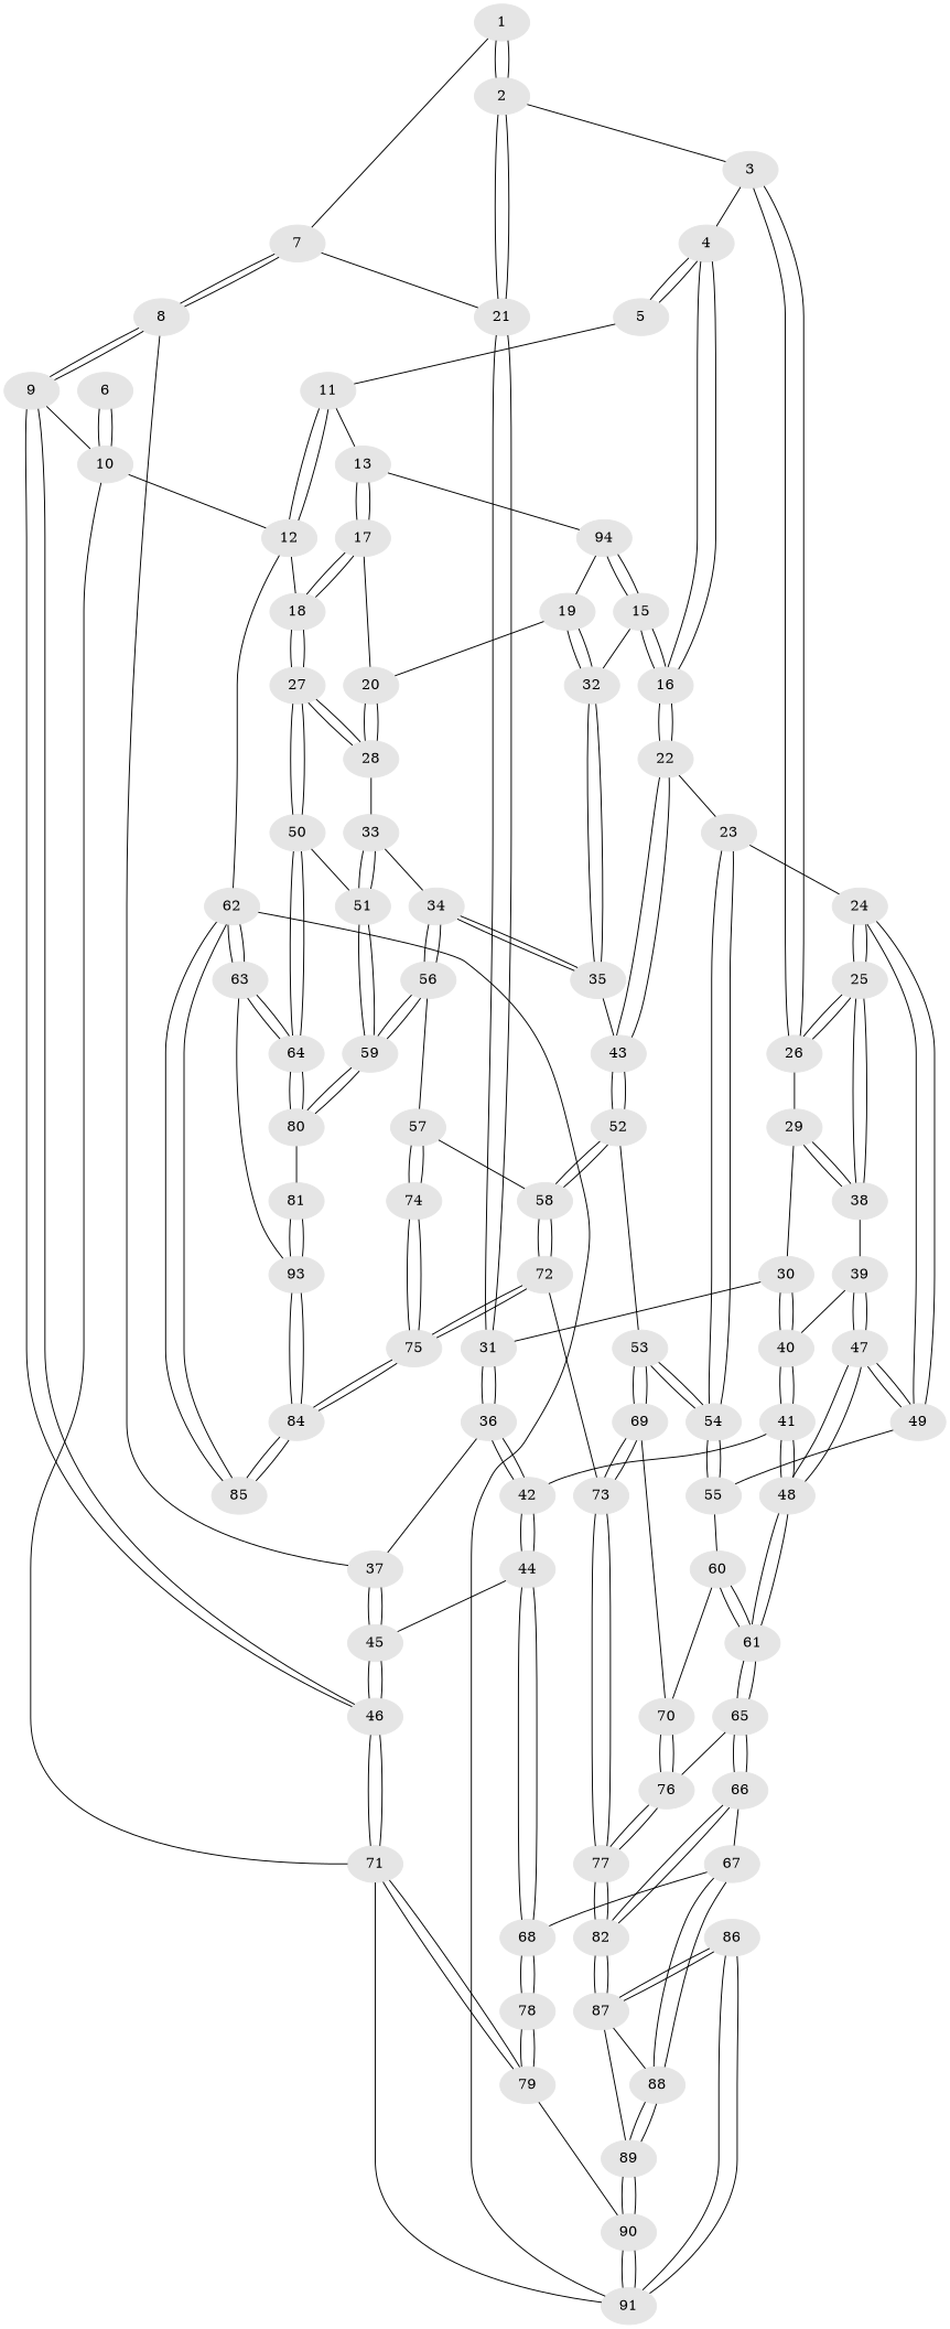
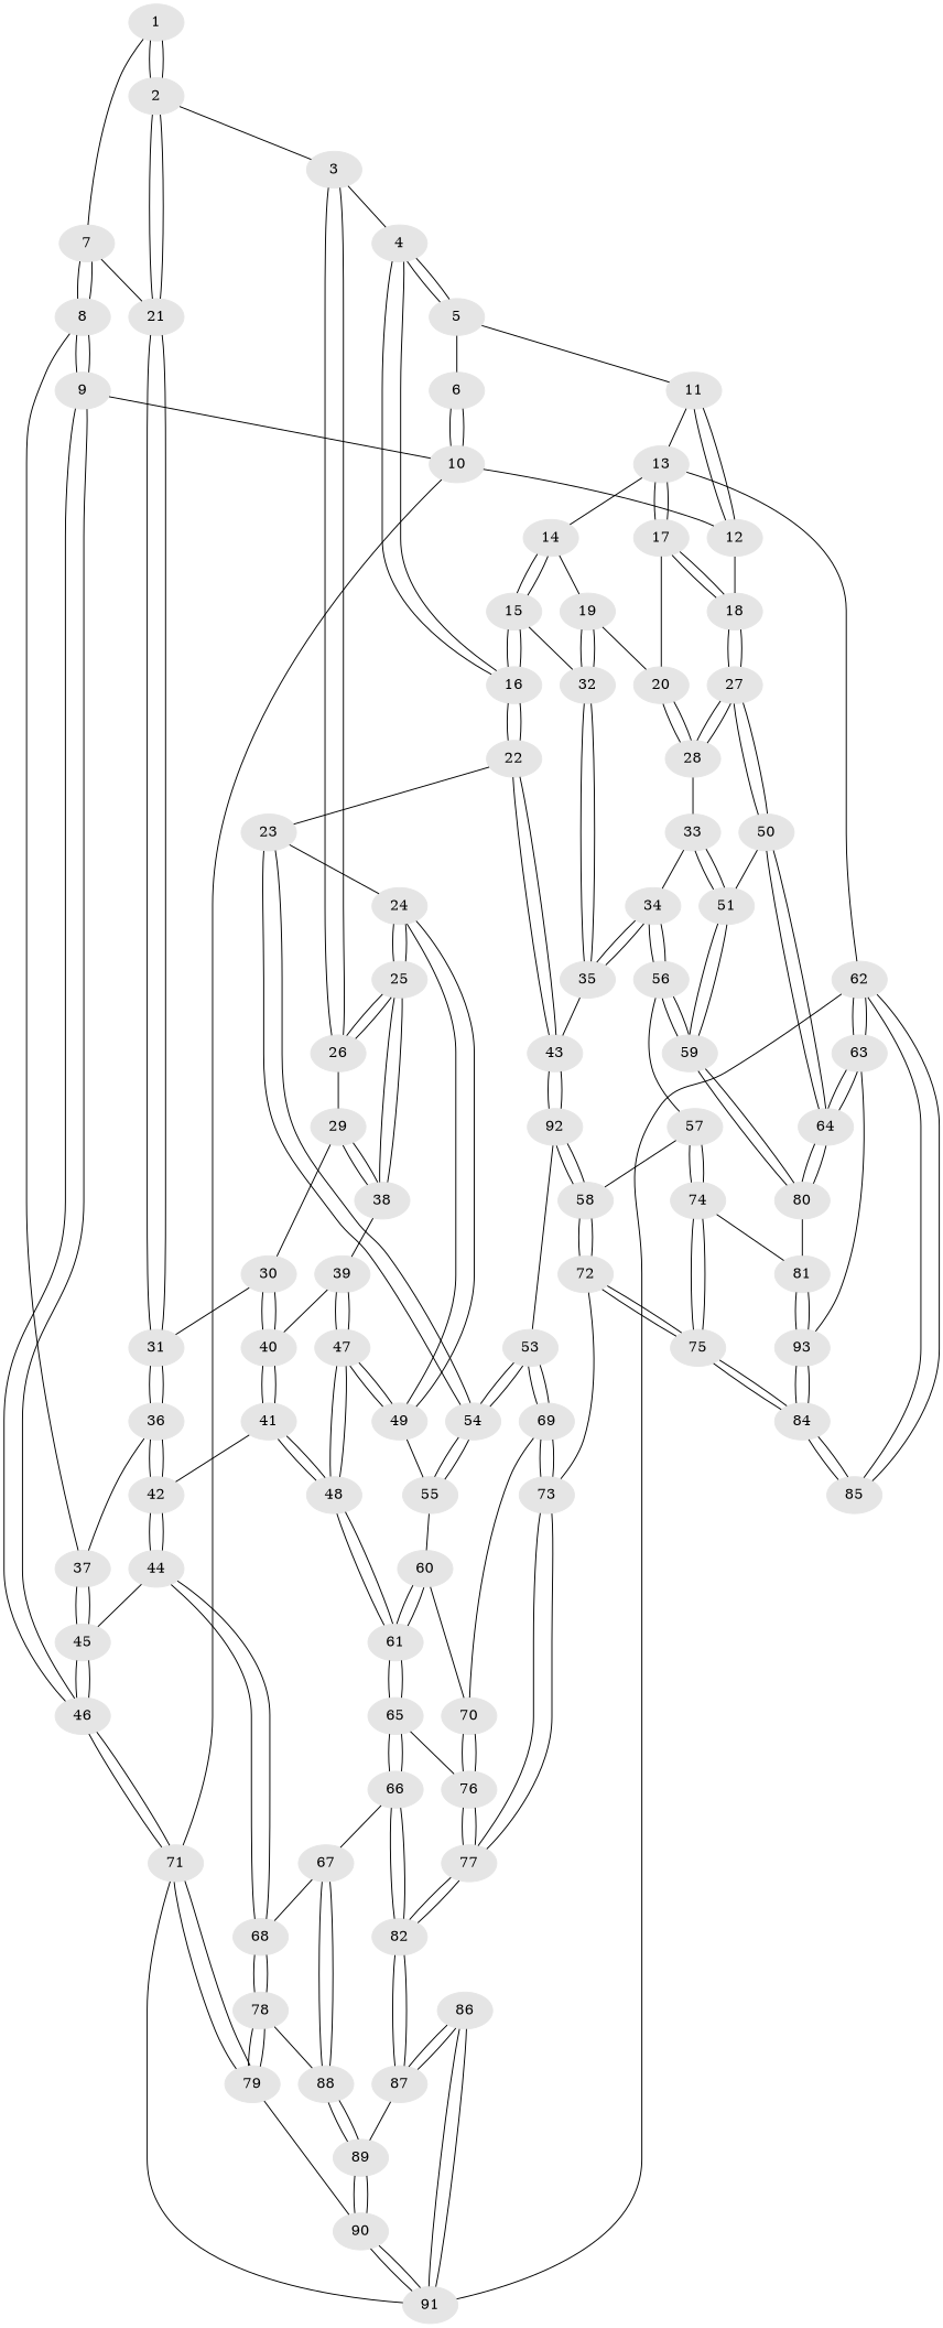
  graph {
    node [color=gray90 style=filled]
    1
    2
    7
    3
    21
    8
    4
    26
    31
    5
    16
    29
    6
    11
    22
    10
    12
    13
    71
    9
    37
    46
    45
    18
    62
    91
    79
-   14 [label=94]
+   14
    17
    27
    63
    85
    15
    19
    20
    32
    35
    23
    43
    28
    50
    33
    36
    24
    54
-   52
+   52 [label=92]
    25
    49
    55
    38
    39
    30
    51
    64
    34
    40
    41
    42
    56
    59
    57
    44
    47
    48
    61
    68
    53
    58
    78
    65
    60
    80
    69
    72
    70
    73
    74
    75
    81
    76
    66
    n82 [label=93]
    84
    67
    82
    77
    88
    87
    89
    90
    86
    1 -- 2
    1 -- 2
    1 -- 7
    2 -- 3
    2 -- 21
    2 -- 21
    7 -- 21
    7 -- 8
    7 -- 8
    3 -- 4
    3 -- 26
    3 -- 26
    21 -- 31
    21 -- 31
    8 -- 9
    8 -- 9
    8 -- 37
    4 -- 5
    4 -- 5
    4 -- 16
    4 -- 16
    26 -- 29
    31 -- 36
    31 -- 36
+   5 -- 6
    5 -- 11
    16 -- 22
    16 -- 22
    29 -- 38
    29 -- 38
    29 -- 30
    6 -- 10
    6 -- 10
    11 -- 12
    11 -- 12
    11 -- 13
    22 -- 23
    22 -- 43
    22 -- 43
    10 -- 12
    10 -- 71
    12 -- 18
-   12 -- 62
+   13 -- 62
    13 -- 14
    13 -- 17
    13 -- 17
    71 -- 91
    71 -- 79
    71 -- 79
    9 -- 10
    9 -- 46
    9 -- 46
    37 -- 45
    37 -- 45
    46 -- 71
    46 -- 71
    45 -- 46
    45 -- 46
    18 -- 27
    18 -- 27
    62 -- 91
    62 -- 63
    62 -- 63
    62 -- 85
    62 -- 85
    79 -- 90
    14 -- 15
    14 -- 15
    14 -- 19
    17 -- 18
    17 -- 18
    17 -- 20
    27 -- 28
    27 -- 28
    27 -- 50
    27 -- 50
    63 -- 64
    63 -- 64
    63 -- n82
    15 -- 16
    15 -- 16
    15 -- 32
    19 -- 20
    19 -- 32
    19 -- 32
    20 -- 28
    20 -- 28
    32 -- 35
    32 -- 35
    35 -- 43
    23 -- 24
    23 -- 54
    23 -- 54
    43 -- 52
    43 -- 52
    28 -- 33
    50 -- 51
    50 -- 64
    50 -- 64
    33 -- 51
    33 -- 51
    33 -- 34
    36 -- 37
    36 -- 42
    36 -- 42
    24 -- 25
    24 -- 25
    24 -- 49
    24 -- 49
    54 -- 55
    54 -- 55
    52 -- 53
    52 -- 58
    52 -- 58
    25 -- 26
    25 -- 26
    25 -- 38
    25 -- 38
    49 -- 55
    55 -- 60
    38 -- 39
    39 -- 40
    39 -- 47
    39 -- 47
    30 -- 31
    30 -- 40
    30 -- 40
    51 -- 59
    51 -- 59
    64 -- 80
    64 -- 80
    34 -- 35
    34 -- 35
    34 -- 56
    34 -- 56
    40 -- 41
    40 -- 41
    41 -- 42
    41 -- 48
    41 -- 48
    42 -- 44
    42 -- 44
    56 -- 59
    56 -- 59
    56 -- 57
    59 -- 80
    59 -- 80
    57 -- 58
    57 -- 74
    57 -- 74
    44 -- 45
    44 -- 68
    44 -- 68
    47 -- 49
    47 -- 49
    47 -- 48
    47 -- 48
    48 -- 61
    48 -- 61
    61 -- 65
    61 -- 65
    68 -- 78
    68 -- 78
    53 -- 54
    53 -- 54
    53 -- 69
    53 -- 69
    58 -- 72
    58 -- 72
    78 -- 79
    78 -- 79
-   87 -- 88
+   78 -- 88
    65 -- 76
    65 -- 66
    65 -- 66
    60 -- 61
    60 -- 61
    60 -- 70
    80 -- 81
    69 -- 70
    69 -- 73
    69 -- 73
    72 -- 73
    72 -- 75
    72 -- 75
    70 -- 76
    70 -- 76
    73 -- 77
    73 -- 77
    74 -- 75
    74 -- 75
+   74 -- 81
    75 -- 84
    75 -- 84
    81 -- n82
    81 -- n82
    76 -- 77
    76 -- 77
    66 -- 67
    66 -- 82
    66 -- 82
    n82 -- 84
    n82 -- 84
    84 -- 85
    84 -- 85
    67 -- 68
    67 -- 88
    67 -- 88
    82 -- 87
    82 -- 87
    77 -- 82
    77 -- 82
    88 -- 89
    88 -- 89
    87 -- 89
    89 -- 90
    89 -- 90
    90 -- 91
    90 -- 91
    86 -- 91
    86 -- 91
    86 -- 87
    86 -- 87
  }
